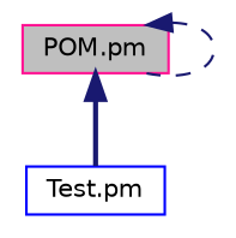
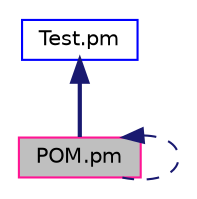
  digraph {
    node [fontname=Helvetica fontsize=10 shape=record style=filled]
    edge [color=midnightblue dir=back fontname=Helvetica fontsize=10 labelfontname=Helvetica labelfontsize=10]
    n1 [color=deeppink fillcolor=grey75 fontcolor=black height=0.2 label="POM.pm" width=0.4]
    n2 [color=blue fillcolor=white height=0.2 label="Test.pm" width=0.4]
    n1 -> n1 [style=dashed]
-   n1 -> n2 [style=bold]
+   n2 -> n1 [style=bold]
  }
